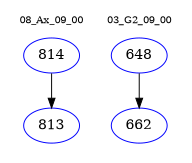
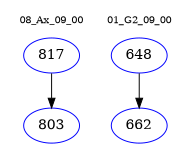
  digraph {
    node [color=blue]
    edge [color=black]
-   n1 [label=814]
-   n2 [label=813]
+   n1 [label=817]
+   n2 [label=803]
    n3 [label=648]
    n4 [label=662]
    subgraph cluster_1 {
      color=white
      fontsize=10
      label="08_Ax_09_00"
      n1
      n2
    }
    subgraph cluster_2 {
      color=white
      fontsize=10
-     label="03_G2_09_00"
+     label="01_G2_09_00"
      n3
      n4
    }
    n1 -> n2
    n3 -> n4
  }
